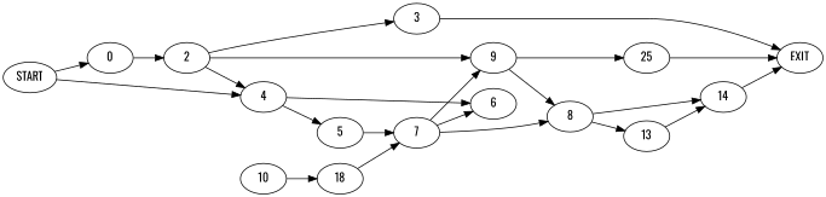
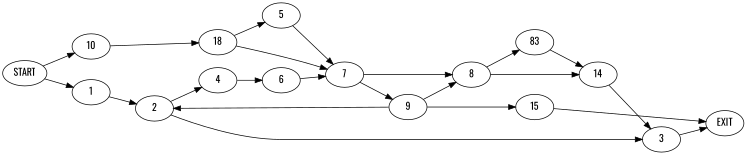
  digraph {
    fontname=Oswald
    rankdir=LR
    node [fontname=Oswald]
    edge [fontname=Oswald]
    n1 [label=START]
-   1 [label=0]
+   1
    10
    2
    n5 [label=18]
    n6 [label=EXIT]
    3
    4
    5
    6
    7
    8
    9
-   13
+   13 [label=83]
    14
-   15 [label=25]
+   15
    n1 -> 1
-   n1 -> 4
+   n1 -> 10
    1 -> 2
    10 -> n5
    2 -> 3
    2 -> 4
    n5 -> 7
    3 -> n6
-   4 -> 5
+   n5 -> 5
    4 -> 6
    5 -> 7
-   7 -> 6
+   6 -> 7
    7 -> 8
    7 -> 9
    8 -> 13
    8 -> 14
-   2 -> 9
+   9 -> 2
    9 -> 8
    9 -> 15
    13 -> 14
-   14 -> n6
+   14 -> 3
    15 -> n6
  }
